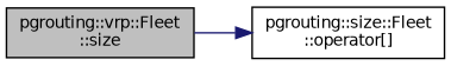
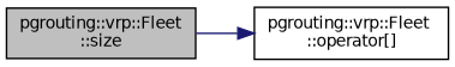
  digraph {
    rankdir=LR
    node [color=black fontname=Helvetica fontsize=10 shape=record style=filled]
    n1 [fillcolor=grey75 fontcolor=black height=0.2 label="pgrouting::vrp::Fleet\l::size" width=0.4]
-   n2 [fillcolor=white height=0.2 label="pgrouting::size::Fleet\l::operator[]" width=0.4]
+   n2 [fillcolor=white height=0.2 label="pgrouting::vrp::Fleet\l::operator[]" width=0.4]
    n1 -> n2 [color=midnightblue fontname=Helvetica fontsize=10 labelfontname=Helvetica labelfontsize=10 style=solid]
  }
